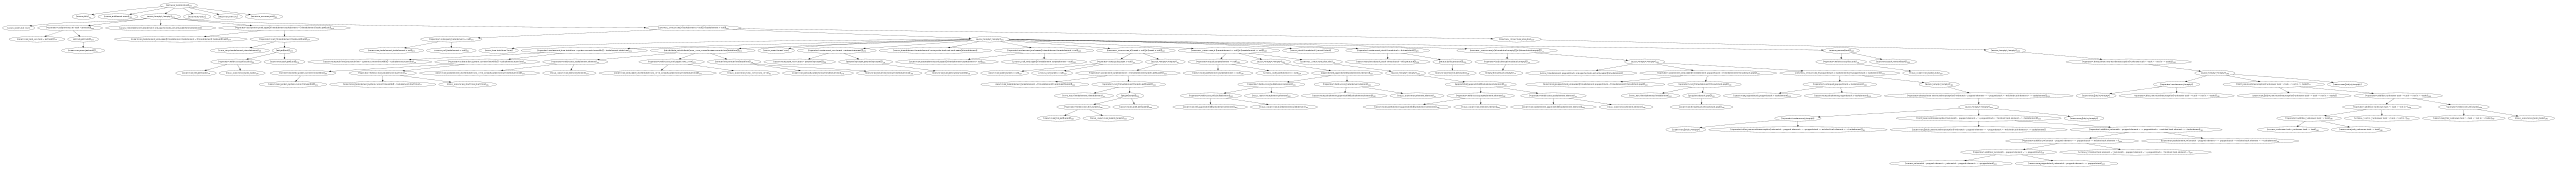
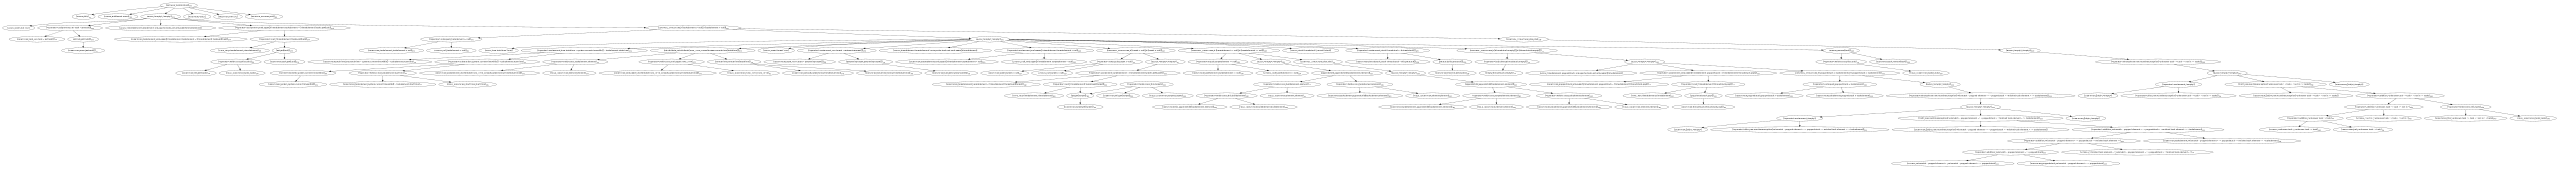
  digraph {
    fontname="Fira Sans"
    node [fontname="Fira Sans"]
    edge [fontname="Fira Sans"]
    n1 [label=<(METHOD,taskFinished)<SUB>312</SUB>>]
    n2 [label=<(PARAM,this)<SUB>312</SUB>>]
    n3 [label=<(PARAM,BuildEvent event)<SUB>312</SUB>>]
    n4 [label=<(BLOCK,&lt;empty&gt;,&lt;empty&gt;)<SUB>312</SUB>>]
    n5 [label=<(MODIFIER,PUBLIC)>]
    n6 [label=<(MODIFIER,VIRTUAL)>]
    n7 [label=<(METHOD_RETURN,void)<SUB>312</SUB>>]
    n8 [label=<(LOCAL,Task task: ANY)>]
    n9 [label=<(&lt;operator&gt;.assignment,ANY task = getTask())<SUB>316</SUB>>]
    n10 [label=<(LOCAL,TimedElement taskElement: org.apache.tools.ant.XmlLogger$TimedElement)>]
    n11 [label=<(&lt;operator&gt;.assignment,XmlLogger$TimedElement taskElement = (TimedElement) tasks.get(task))<SUB>314</SUB>>]
    n12 [label=<(CONTROL_STRUCTURE,if (taskElement != null),if (taskElement != null))<SUB>315</SUB>>]
    n13 [label=<(IDENTIFIER,task,ANY task = getTask())<SUB>313</SUB>>]
    n14 [label=<(getTask,getTask())<SUB>313</SUB>>]
    n15 [label=<(IDENTIFIER,taskElement,XmlLogger$TimedElement taskElement = (TimedElement) tasks.get(task))<SUB>314</SUB>>]
    n16 [label=<(&lt;operator&gt;.cast,(TimedElement) tasks.get(task))<SUB>314</SUB>>]
    n17 [label=<(&lt;operator&gt;.notEquals,taskElement != null)<SUB>315</SUB>>]
    n18 [label=<(BLOCK,&lt;empty&gt;,&lt;empty&gt;)<SUB>315</SUB>>]
    n19 [label=<(CONTROL_STRUCTURE,else,else)<SUB>339</SUB>>]
    n20 [label=<(IDENTIFIER,event,getTask())<SUB>313</SUB>>]
    n21 [label=<(TYPE_REF,TimedElement,TimedElement)<SUB>314</SUB>>]
    n22 [label=<(get,get(task))<SUB>314</SUB>>]
    n23 [label=<(&lt;operator&gt;.fieldAccess,this.tasks)<SUB>314</SUB>>]
    n24 [label=<(IDENTIFIER,task,get(task))<SUB>314</SUB>>]
    n25 [label=<(IDENTIFIER,this,get(task))<SUB>314</SUB>>]
    n26 [label=<(FIELD_IDENTIFIER,tasks,tasks)<SUB>314</SUB>>]
    n27 [label=<(IDENTIFIER,taskElement,taskElement != null)<SUB>315</SUB>>]
    n28 [label=<(LITERAL,null,taskElement != null)<SUB>315</SUB>>]
    n29 [label=<(LOCAL,long totalTime: long)>]
    n30 [label=<(&lt;operator&gt;.assignment,long totalTime = System.currentTimeMillis() - taskElement.startTime)<SUB>316</SUB>>]
    n31 [label=<(setAttribute,setAttribute(TIME_ATTR, DefaultLogger.formatTime(totalTime)))<SUB>317</SUB>>]
    n32 [label=<(LOCAL,Target target: ANY)>]
    n33 [label=<(&lt;operator&gt;.assignment,ANY target = getOwningTarget())<SUB>319</SUB>>]
    n34 [label=<(LOCAL,TimedElement targetElement: org.apache.tools.ant.XmlLogger$TimedElement)>]
    n35 [label=<(&lt;operator&gt;.assignment,XmlLogger$TimedElement targetElement = null)<SUB>320</SUB>>]
    n36 [label=<(CONTROL_STRUCTURE,if (target != null),if (target != null))<SUB>321</SUB>>]
    n37 [label=<(CONTROL_STRUCTURE,if (targetElement == null),if (targetElement == null))<SUB>324</SUB>>]
    n38 [label=<(LOCAL,Stack threadStack: java.util.Stack)>]
    n39 [label=<(&lt;operator&gt;.assignment,Stack threadStack = this.getStack())<SUB>329</SUB>>]
    n40 [label=<(CONTROL_STRUCTURE,if (!threadStack.empty()),if (!threadStack.empty()))<SUB>330</SUB>>]
    n41 [label=<(remove,remove(task))<SUB>338</SUB>>]
    n42 [label=<(BLOCK,&lt;empty&gt;,&lt;empty&gt;)<SUB>339</SUB>>]
    n43 [label=<(IDENTIFIER,totalTime,long totalTime = System.currentTimeMillis() - taskElement.startTime)<SUB>316</SUB>>]
    n44 [label=<(&lt;operator&gt;.subtraction,System.currentTimeMillis() - taskElement.startTime)<SUB>316</SUB>>]
    n45 [label=<(&lt;operator&gt;.fieldAccess,taskElement.element)<SUB>317</SUB>>]
    n46 [label=<(&lt;operator&gt;.fieldAccess,XmlLogger.TIME_ATTR)<SUB>317</SUB>>]
    n47 [label=<(formatTime,formatTime(totalTime))<SUB>318</SUB>>]
    n48 [label=<(IDENTIFIER,target,ANY target = getOwningTarget())<SUB>319</SUB>>]
    n49 [label=<(getOwningTarget,getOwningTarget())<SUB>319</SUB>>]
    n50 [label=<(IDENTIFIER,targetElement,XmlLogger$TimedElement targetElement = null)<SUB>320</SUB>>]
    n51 [label=<(LITERAL,null,XmlLogger$TimedElement targetElement = null)<SUB>320</SUB>>]
    n52 [label=<(&lt;operator&gt;.notEquals,target != null)<SUB>321</SUB>>]
    n53 [label=<(BLOCK,&lt;empty&gt;,&lt;empty&gt;)<SUB>321</SUB>>]
    n54 [label=<(&lt;operator&gt;.equals,targetElement == null)<SUB>324</SUB>>]
    n55 [label=<(BLOCK,&lt;empty&gt;,&lt;empty&gt;)<SUB>324</SUB>>]
    n56 [label=<(CONTROL_STRUCTURE,else,else)<SUB>326</SUB>>]
    n57 [label=<(IDENTIFIER,threadStack,Stack threadStack = this.getStack())<SUB>329</SUB>>]
    n58 [label=<(getStack,this.getStack())<SUB>329</SUB>>]
    n59 [label=<(&lt;operator&gt;.logicalNot,!threadStack.empty())<SUB>330</SUB>>]
    n60 [label=<(BLOCK,&lt;empty&gt;,&lt;empty&gt;)<SUB>330</SUB>>]
    n61 [label=<(&lt;operator&gt;.fieldAccess,this.tasks)<SUB>338</SUB>>]
    n62 [label=<(IDENTIFIER,task,remove(task))<SUB>338</SUB>>]
    n63 [label=<(currentTimeMillis,System.currentTimeMillis())<SUB>316</SUB>>]
    n64 [label=<(&lt;operator&gt;.fieldAccess,taskElement.startTime)<SUB>316</SUB>>]
    n65 [label=<(IDENTIFIER,System,System.currentTimeMillis())<SUB>316</SUB>>]
    n66 [label=<(IDENTIFIER,taskElement,System.currentTimeMillis() - taskElement.startTime)<SUB>316</SUB>>]
    n67 [label=<(FIELD_IDENTIFIER,startTime,startTime)<SUB>316</SUB>>]
    n68 [label=<(IDENTIFIER,taskElement,setAttribute(TIME_ATTR, DefaultLogger.formatTime(totalTime)))<SUB>317</SUB>>]
    n69 [label=<(FIELD_IDENTIFIER,element,element)<SUB>317</SUB>>]
    n70 [label=<(IDENTIFIER,XmlLogger,setAttribute(TIME_ATTR, DefaultLogger.formatTime(totalTime)))<SUB>317</SUB>>]
    n71 [label=<(FIELD_IDENTIFIER,TIME_ATTR,TIME_ATTR)<SUB>317</SUB>>]
    n72 [label=<(IDENTIFIER,DefaultLogger,formatTime(totalTime))<SUB>318</SUB>>]
    n73 [label=<(IDENTIFIER,totalTime,formatTime(totalTime))<SUB>318</SUB>>]
    n74 [label=<(IDENTIFIER,task,getOwningTarget())<SUB>319</SUB>>]
    n75 [label=<(IDENTIFIER,target,target != null)<SUB>321</SUB>>]
    n76 [label=<(LITERAL,null,target != null)<SUB>321</SUB>>]
    n77 [label=<(&lt;operator&gt;.assignment,targetElement = (TimedElement) targets.get(target))<SUB>322</SUB>>]
    n78 [label=<(IDENTIFIER,targetElement,targetElement = (TimedElement) targets.get(target))<SUB>322</SUB>>]
    n79 [label=<(&lt;operator&gt;.cast,(TimedElement) targets.get(target))<SUB>322</SUB>>]
    n80 [label=<(TYPE_REF,TimedElement,TimedElement)<SUB>322</SUB>>]
    n81 [label=<(get,get(target))<SUB>322</SUB>>]
    n82 [label=<(&lt;operator&gt;.fieldAccess,this.targets)<SUB>322</SUB>>]
    n83 [label=<(IDENTIFIER,target,get(target))<SUB>322</SUB>>]
    n84 [label=<(IDENTIFIER,this,get(target))<SUB>322</SUB>>]
    n85 [label=<(FIELD_IDENTIFIER,targets,targets)<SUB>322</SUB>>]
    n86 [label=<(IDENTIFIER,targetElement,targetElement == null)<SUB>324</SUB>>]
    n87 [label=<(LITERAL,null,targetElement == null)<SUB>324</SUB>>]
    n88 [label=<(appendChild,appendChild(taskElement.element))<SUB>325</SUB>>]
    n89 [label=<(BLOCK,&lt;empty&gt;,&lt;empty&gt;)<SUB>326</SUB>>]
    n90 [label=<(&lt;operator&gt;.fieldAccess,buildElement.element)<SUB>325</SUB>>]
    n91 [label=<(&lt;operator&gt;.fieldAccess,taskElement.element)<SUB>325</SUB>>]
    n92 [label=<(&lt;operator&gt;.fieldAccess,this.buildElement)<SUB>325</SUB>>]
    n93 [label=<(FIELD_IDENTIFIER,element,element)<SUB>325</SUB>>]
    n94 [label=<(IDENTIFIER,taskElement,appendChild(taskElement.element))<SUB>325</SUB>>]
    n95 [label=<(FIELD_IDENTIFIER,element,element)<SUB>325</SUB>>]
    n96 [label=<(IDENTIFIER,this,appendChild(taskElement.element))<SUB>325</SUB>>]
    n97 [label=<(FIELD_IDENTIFIER,buildElement,buildElement)<SUB>325</SUB>>]
    n98 [label=<(appendChild,appendChild(taskElement.element))<SUB>327</SUB>>]
    n99 [label=<(&lt;operator&gt;.fieldAccess,targetElement.element)<SUB>327</SUB>>]
    n100 [label=<(&lt;operator&gt;.fieldAccess,taskElement.element)<SUB>327</SUB>>]
    n101 [label=<(IDENTIFIER,targetElement,appendChild(taskElement.element))<SUB>327</SUB>>]
    n102 [label=<(FIELD_IDENTIFIER,element,element)<SUB>327</SUB>>]
    n103 [label=<(IDENTIFIER,taskElement,appendChild(taskElement.element))<SUB>327</SUB>>]
    n104 [label=<(FIELD_IDENTIFIER,element,element)<SUB>327</SUB>>]
    n105 [label=<(IDENTIFIER,this,this.getStack())<SUB>329</SUB>>]
    n106 [label=<(empty,threadStack.empty())<SUB>330</SUB>>]
    n107 [label=<(LOCAL,TimedElement poppedStack: org.apache.tools.ant.XmlLogger$TimedElement)>]
    n108 [label=<(&lt;operator&gt;.assignment,XmlLogger$TimedElement poppedStack = (TimedElement) threadStack.pop())<SUB>331</SUB>>]
    n109 [label=<(CONTROL_STRUCTURE,if (poppedStack != taskElement),if (poppedStack != taskElement))<SUB>332</SUB>>]
    n110 [label=<(IDENTIFIER,poppedStack,XmlLogger$TimedElement poppedStack = (TimedElement) threadStack.pop())<SUB>331</SUB>>]
    n111 [label=<(&lt;operator&gt;.cast,(TimedElement) threadStack.pop())<SUB>331</SUB>>]
    n112 [label=<(&lt;operator&gt;.notEquals,poppedStack != taskElement)<SUB>332</SUB>>]
    n113 [label=<(BLOCK,&lt;empty&gt;,&lt;empty&gt;)<SUB>332</SUB>>]
    n114 [label=<(TYPE_REF,TimedElement,TimedElement)<SUB>331</SUB>>]
    n115 [label=<(pop,threadStack.pop())<SUB>331</SUB>>]
    n116 [label=<(IDENTIFIER,threadStack,threadStack.pop())<SUB>331</SUB>>]
    n117 [label=<(IDENTIFIER,poppedStack,poppedStack != taskElement)<SUB>332</SUB>>]
    n118 [label=<(IDENTIFIER,taskElement,poppedStack != taskElement)<SUB>332</SUB>>]
    n119 [label=<(&lt;operator&gt;.throw,throw new RuntimeException(&quot;Mismatch - popped element = &quot; + poppedStack + &quot; finished task element = &quot; + taskElement);)<SUB>333</SUB>>]
    n120 [label=<(BLOCK,&lt;empty&gt;,&lt;empty&gt;)<SUB>333</SUB>>]
    n121 [label=<(&lt;operator&gt;.assignment,&lt;empty&gt;)>]
    n122 [label=<(&lt;init&gt;,new RuntimeException(&quot;Mismatch - popped element = &quot; + poppedStack + &quot; finished task element = &quot; + taskElement))<SUB>333</SUB>>]
    n123 [label=<(IDENTIFIER,$obj13,&lt;empty&gt;)>]
    n124 [label=<(IDENTIFIER,$obj13,&lt;empty&gt;)>]
    n125 [label=<(&lt;operator&gt;.alloc,new RuntimeException(&quot;Mismatch - popped element = &quot; + poppedStack + &quot; finished task element = &quot; + taskElement))<SUB>333</SUB>>]
    n126 [label=<(IDENTIFIER,$obj13,new RuntimeException(&quot;Mismatch - popped element = &quot; + poppedStack + &quot; finished task element = &quot; + taskElement))>]
    n127 [label=<(&lt;operator&gt;.addition,&quot;Mismatch - popped element = &quot; + poppedStack + &quot; finished task element = &quot; + taskElement)<SUB>333</SUB>>]
    n128 [label=<(&lt;operator&gt;.addition,&quot;Mismatch - popped element = &quot; + poppedStack + &quot; finished task element = &quot;)<SUB>333</SUB>>]
    n129 [label=<(IDENTIFIER,taskElement,&quot;Mismatch - popped element = &quot; + poppedStack + &quot; finished task element = &quot; + taskElement)<SUB>335</SUB>>]
    n130 [label=<(&lt;operator&gt;.addition,&quot;Mismatch - popped element = &quot; + poppedStack)<SUB>333</SUB>>]
    n131 [label=<(LITERAL,&quot; finished task element = &quot;,&quot;Mismatch - popped element = &quot; + poppedStack + &quot; finished task element = &quot;)<SUB>334</SUB>>]
    n132 [label=<(LITERAL,&quot;Mismatch - popped element = &quot;,&quot;Mismatch - popped element = &quot; + poppedStack)<SUB>333</SUB>>]
    n133 [label=<(IDENTIFIER,poppedStack,&quot;Mismatch - popped element = &quot; + poppedStack)<SUB>334</SUB>>]
    n134 [label=<(FIELD_IDENTIFIER,tasks,tasks)<SUB>338</SUB>>]
    n135 [label=<(&lt;operator&gt;.throw,throw new RuntimeException(&quot;Unknown task &quot; + task + &quot; not in &quot; + tasks);)<SUB>340</SUB>>]
    n136 [label=<(BLOCK,&lt;empty&gt;,&lt;empty&gt;)<SUB>340</SUB>>]
    n137 [label=<(&lt;operator&gt;.assignment,&lt;empty&gt;)>]
    n138 [label=<(&lt;init&gt;,new RuntimeException(&quot;Unknown task &quot; + task + &quot; not in &quot; + tasks))<SUB>340</SUB>>]
    n139 [label=<(IDENTIFIER,$obj14,&lt;empty&gt;)>]
    n140 [label=<(IDENTIFIER,$obj14,&lt;empty&gt;)>]
    n141 [label=<(&lt;operator&gt;.alloc,new RuntimeException(&quot;Unknown task &quot; + task + &quot; not in &quot; + tasks))<SUB>340</SUB>>]
    n142 [label=<(IDENTIFIER,$obj14,new RuntimeException(&quot;Unknown task &quot; + task + &quot; not in &quot; + tasks))>]
    n143 [label=<(&lt;operator&gt;.addition,&quot;Unknown task &quot; + task + &quot; not in &quot; + tasks)<SUB>340</SUB>>]
    n144 [label=<(&lt;operator&gt;.addition,&quot;Unknown task &quot; + task + &quot; not in &quot;)<SUB>340</SUB>>]
    n145 [label=<(&lt;operator&gt;.fieldAccess,this.tasks)<SUB>340</SUB>>]
    n146 [label=<(&lt;operator&gt;.addition,&quot;Unknown task &quot; + task)<SUB>340</SUB>>]
    n147 [label=<(LITERAL,&quot; not in &quot;,&quot;Unknown task &quot; + task + &quot; not in &quot;)<SUB>340</SUB>>]
    n148 [label=<(IDENTIFIER,this,&quot;Unknown task &quot; + task + &quot; not in &quot; + tasks)<SUB>340</SUB>>]
    n149 [label=<(FIELD_IDENTIFIER,tasks,tasks)<SUB>340</SUB>>]
    n150 [label=<(LITERAL,&quot;Unknown task &quot;,&quot;Unknown task &quot; + task)<SUB>340</SUB>>]
    n151 [label=<(IDENTIFIER,task,&quot;Unknown task &quot; + task)<SUB>340</SUB>>]
    n1 -> n2
    n1 -> n3
    n1 -> n4
    n1 -> n5
    n1 -> n6
    n1 -> n7
    n4 -> n8
    n4 -> n9
    n4 -> n10
    n4 -> n11
    n4 -> n12
    n9 -> n13
    n9 -> n14
    n11 -> n15
    n11 -> n16
    n12 -> n17
    n12 -> n18
    n12 -> n19
    n14 -> n20
    n16 -> n21
    n16 -> n22
    n17 -> n27
    n17 -> n28
    n18 -> n29
    n18 -> n30
    n18 -> n31
    n18 -> n32
    n18 -> n33
    n18 -> n34
    n18 -> n35
    n18 -> n36
    n18 -> n37
    n18 -> n38
    n18 -> n39
    n18 -> n40
    n18 -> n41
    n19 -> n42
    n22 -> n23
    n22 -> n24
    n23 -> n25
    n23 -> n26
    n30 -> n43
    n30 -> n44
    n31 -> n45
    n31 -> n46
    n31 -> n47
    n33 -> n48
    n33 -> n49
    n35 -> n50
    n35 -> n51
    n36 -> n52
    n36 -> n53
    n37 -> n54
    n37 -> n55
    n37 -> n56
    n39 -> n57
    n39 -> n58
    n40 -> n59
    n40 -> n60
    n41 -> n61
    n41 -> n62
    n42 -> n135
    n44 -> n63
    n44 -> n64
    n45 -> n68
    n45 -> n69
    n46 -> n70
    n46 -> n71
    n47 -> n72
    n47 -> n73
    n49 -> n74
    n52 -> n75
    n52 -> n76
    n53 -> n77
    n54 -> n86
    n54 -> n87
    n55 -> n88
    n56 -> n89
    n58 -> n105
    n59 -> n106
    n60 -> n107
    n60 -> n108
    n60 -> n109
    n61 -> n134
    n63 -> n65
    n64 -> n66
    n64 -> n67
    n77 -> n78
    n77 -> n79
    n79 -> n80
    n79 -> n81
-   n81 -> n82
+   n82 -> n81
    n81 -> n83
    n82 -> n84
    n82 -> n85
    n88 -> n90
    n88 -> n91
    n89 -> n98
    n90 -> n92
    n90 -> n93
    n91 -> n94
    n91 -> n95
    n92 -> n96
    n92 -> n97
    n98 -> n99
    n98 -> n100
    n99 -> n101
    n99 -> n102
    n100 -> n103
    n100 -> n104
    n108 -> n110
    n108 -> n111
    n109 -> n112
    n109 -> n113
    n111 -> n114
    n111 -> n115
    n112 -> n117
    n112 -> n118
    n113 -> n119
    n115 -> n116
    n119 -> n120
    n120 -> n121
    n120 -> n122
    n120 -> n123
    n121 -> n124
    n121 -> n125
    n122 -> n126
    n122 -> n127
    n127 -> n128
    n127 -> n129
    n128 -> n130
    n128 -> n131
    n130 -> n132
    n130 -> n133
    n135 -> n136
    n136 -> n137
    n136 -> n138
    n136 -> n139
    n137 -> n140
    n137 -> n141
    n138 -> n142
    n138 -> n143
    n143 -> n144
    n143 -> n145
    n144 -> n146
    n144 -> n147
    n145 -> n148
    n145 -> n149
    n146 -> n150
    n146 -> n151
  }
